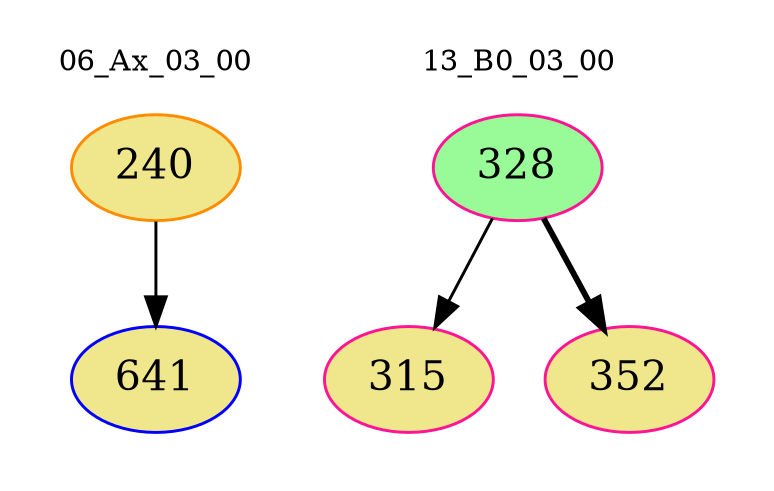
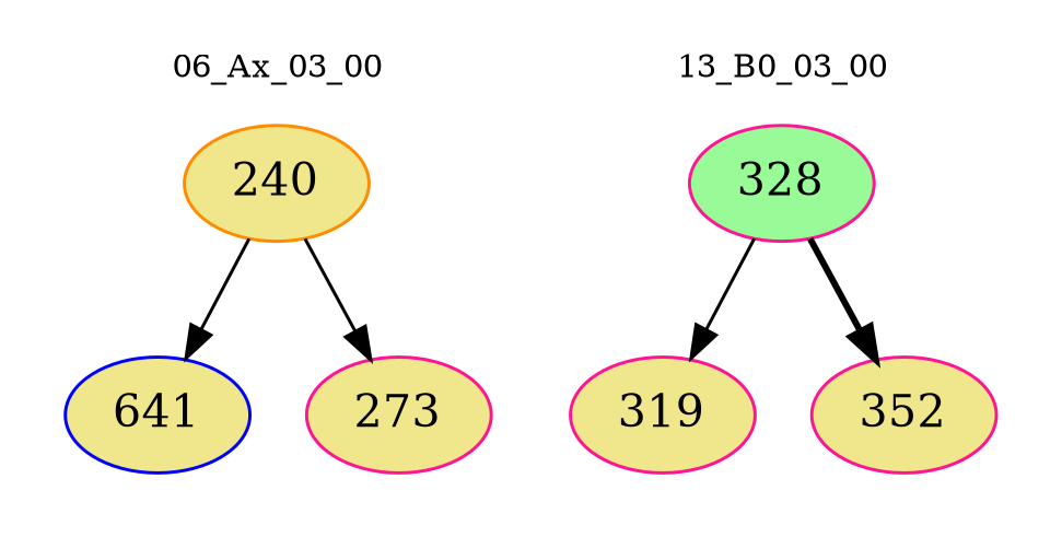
  digraph {
    node [color=deeppink fillcolor=khaki style=filled]
    edge [color=black style=solid]
    n1 [color=darkorange label=240]
    n2 [color=blue label=641]
+   n3 [label=273]
    n4 [fillcolor=palegreen label=328]
-   n5 [label=315]
+   n5 [label=319]
    n6 [label=352]
    subgraph cluster_1 {
      color=white
      fontsize=10
      label="06_Ax_03_00"
      n1
      n2
+     n3
    }
    subgraph cluster_2 {
      color=white
      fontsize=10
      label="13_B0_03_00"
      n4
      n5
      n6
    }
    n1 -> n2
+   n1 -> n3
    n4 -> n5
    n4 -> n6 [style=bold]
  }
